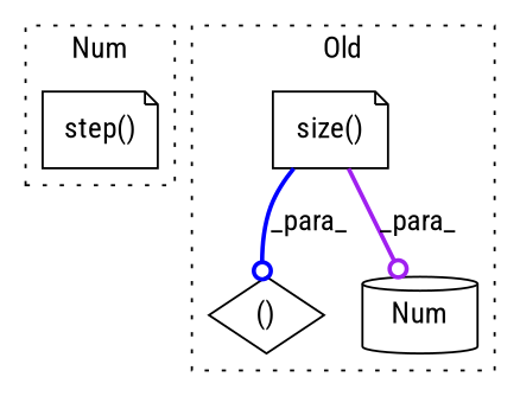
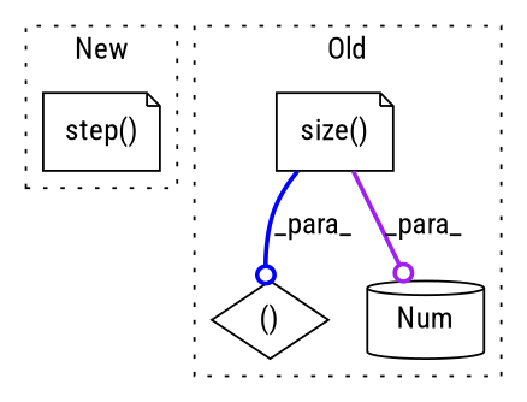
  digraph {
    fontname="Roboto Condensed"
    node [a=75 fontname="Roboto Condensed" shape=note]
    edge [arrowhead=odot fontname="Roboto Condensed" style=bold]
    n1 [l=19 label="step()" s=5073]
    n2 [l="9,1" label="size()" s="5567,5577"]
    n3 [a=54 l=49 label="()" s=5543 shape=diamond]
    n4 [a=76 l=1 label=Num s=5576 shape=cylinder]
    subgraph cluster_1 {
-     label=Num
+     label=New
      style=dotted
      n1
    }
    subgraph cluster_2 {
      label=Old
      style=dotted
      n2
      n3
      n4
    }
    n2 -> n3 [color=blue label=_para_]
    n2 -> n4 [color=purple label=_para_]
  }
